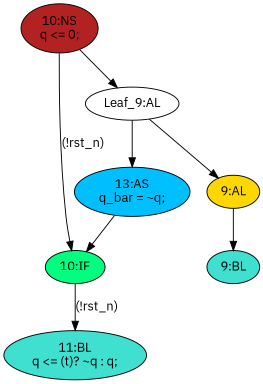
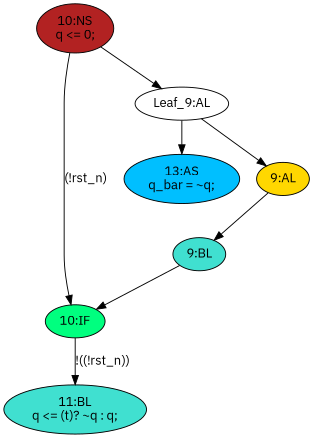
  strict digraph {
    fontname="IBM Plex Sans"
    node [fillcolor=turquoise fontname="IBM Plex Sans" statements="[]" style=filled typ=Block]
    edge [cond="[]" fontname="IBM Plex Sans" lineno=None]
    n1 [ast="<pyverilog.vparser.ast.IfStatement object at 0x7ff6dca7c2d0>" fillcolor=springgreen label="10:IF" typ=IfStatement]
    n2 [ast="<pyverilog.vparser.ast.Block object at 0x7ff6dca7c110>" label="11:BL\nq <= (t)? ~q : q;" statements="[<pyverilog.vparser.ast.NonblockingSubstitution object at 0x7ff6dca1dc90>]"]
    n3 [ast="<pyverilog.vparser.ast.NonblockingSubstitution object at 0x7ff6dca7c1d0>" fillcolor=firebrick label="10:NS\nq <= 0;" statements="[<pyverilog.vparser.ast.NonblockingSubstitution object at 0x7ff6dca7c1d0>]" typ=NonblockingSubstitution]
    n4 [def_var="['q']" label="Leaf_9:AL" fillcolor="" statements="" style="" typ=""]
    n5 [ast="<pyverilog.vparser.ast.Assign object at 0x7ff6dca6e250>" def_var="['q_bar']" fillcolor=deepskyblue label="13:AS\nq_bar = ~q;" typ=Assign use_var="['q']"]
    n6 [ast="<pyverilog.vparser.ast.Always object at 0x7ff6dca68ed0>" clk_sens=False fillcolor=gold label="9:AL" sens="['clk']" typ=Always use_var="['q', 'rst_n', 't']"]
    n7 [ast="<pyverilog.vparser.ast.Block object at 0x7ff6dca68cd0>" label="9:BL"]
-   n1 -> n2 [cond="['rst_n']" label="(!rst_n)" lineno=10]
+   n1 -> n2 [cond="['rst_n']" label="!((!rst_n))" lineno=10]
    n3 -> n1 [cond="['rst_n']" label="(!rst_n)" lineno=10]
    n3 -> n4
    n4 -> n5 [cond="" lineno=""]
    n4 -> n6 [cond="" lineno=""]
    n6 -> n7
-   n5 -> n1
+   n7 -> n1
  }
